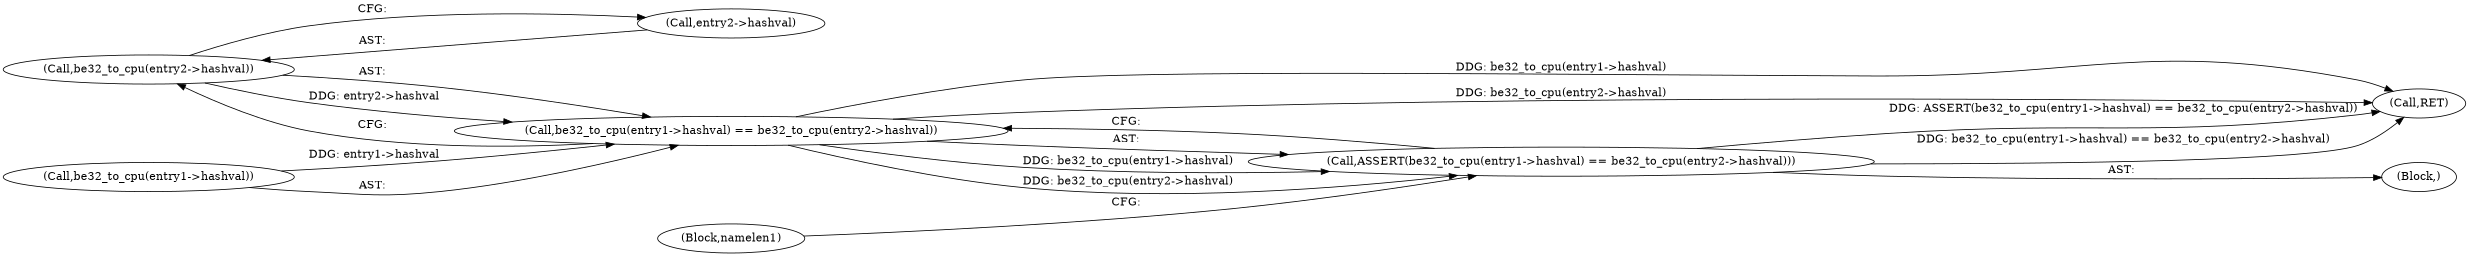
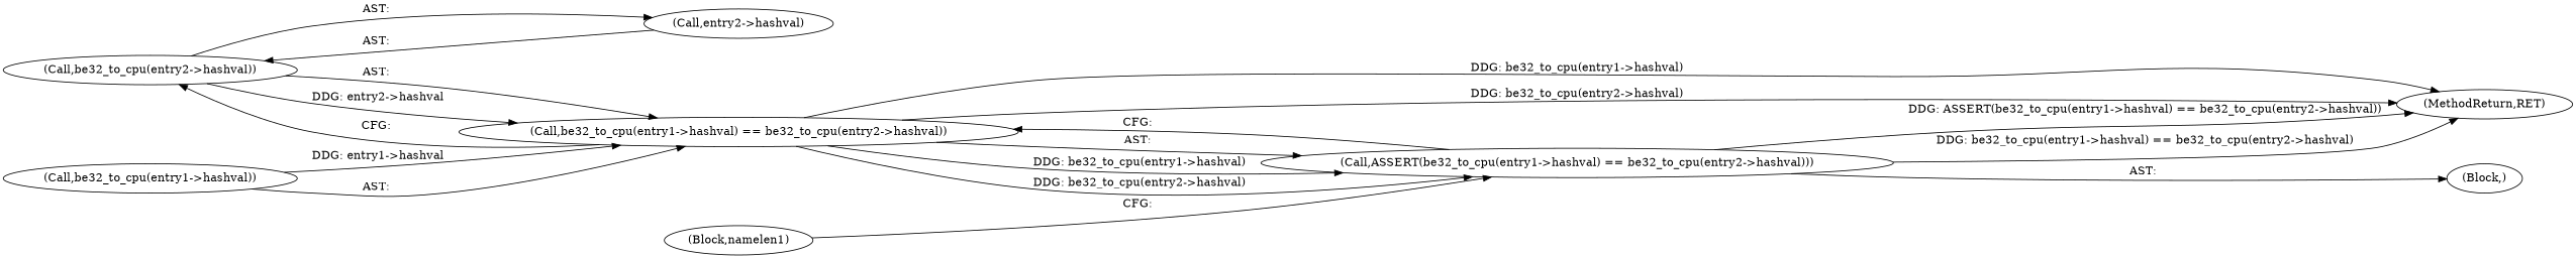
  digraph {
    rankdir=LR
    n1 [label="(Call,be32_to_cpu(entry2->hashval))"]
    n2 [label="(Call,be32_to_cpu(entry1->hashval) == be32_to_cpu(entry2->hashval))"]
    n3 [label="(Call,entry2->hashval)"]
-   n4 [label="(Call,RET)"]
+   n4 [label="(MethodReturn,RET)"]
    n5 [label="(Call,ASSERT(be32_to_cpu(entry1->hashval) == be32_to_cpu(entry2->hashval)))"]
    n6 [label="(Block,)"]
    n7 [label="(Call,be32_to_cpu(entry1->hashval))"]
    n8 [label="(Block,namelen1)"]
    n1 -> n2 [label="AST: "]
    n1 -> n2 [label="DDG: entry2->hashval"]
-   n1 -> n3 [label="CFG: "]
+   n1 -> n3 [label="AST: "]
    n2 -> n1 [label="CFG: "]
    n2 -> n4 [label="DDG: be32_to_cpu(entry1->hashval)"]
    n2 -> n4 [label="DDG: be32_to_cpu(entry2->hashval)"]
    n2 -> n5 [label="AST: "]
    n2 -> n5 [label="DDG: be32_to_cpu(entry1->hashval)"]
    n2 -> n5 [label="DDG: be32_to_cpu(entry2->hashval)"]
    n3 -> n1 [label="AST: "]
    n5 -> n2 [label="CFG: "]
    n5 -> n4 [label="DDG: be32_to_cpu(entry1->hashval) == be32_to_cpu(entry2->hashval)"]
    n5 -> n4 [label="DDG: ASSERT(be32_to_cpu(entry1->hashval) == be32_to_cpu(entry2->hashval))"]
    n5 -> n6 [label="AST: "]
    n7 -> n2 [label="AST: "]
    n7 -> n2 [label="DDG: entry1->hashval"]
    n8 -> n5 [label="CFG: "]
  }
